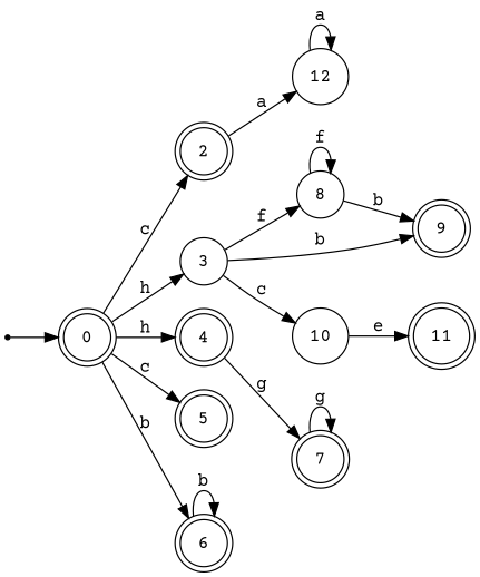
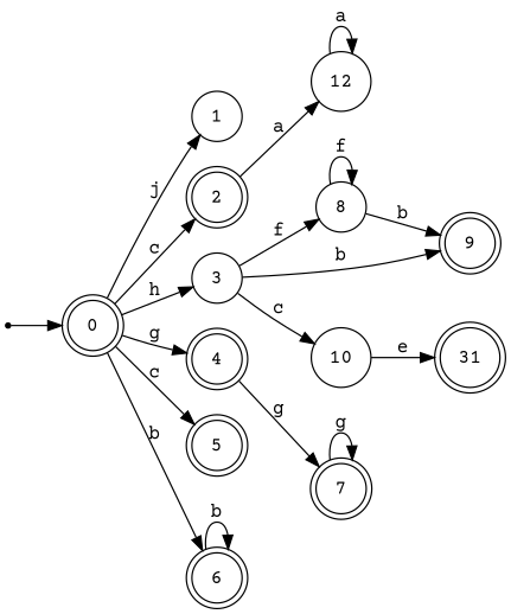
  digraph {
    fontname="Courier Prime"
    rankdir=LR
    node [fontname="Courier Prime" shape=doublecircle]
    edge [fontname="Courier Prime"]
    dummy0 [shape=point]
    0
+   1 [shape=circle]
    2
    3 [shape=circle]
    4
    5
    6
    12 [shape=circle]
    8 [shape=circle]
    9
    10 [shape=circle]
    7
-   11
+   11 [label=31]
    dummy0 -> 0
+   0 -> 1 [label=j]
    0 -> 2 [label=c]
    0 -> 3 [label=h]
-   0 -> 4 [label=h]
+   0 -> 4 [label=g]
    0 -> 5 [label=c]
    0 -> 6 [label=b]
    2 -> 12 [label=a]
    3 -> 8 [label=f]
    3 -> 9 [label=b]
    3 -> 10 [label=c]
    4 -> 7 [label=g]
    6 -> 6 [label=b]
    12 -> 12 [label=a]
    8 -> 8 [label=f]
    8 -> 9 [label=b]
    10 -> 11 [label=e]
    7 -> 7 [label=g]
  }
